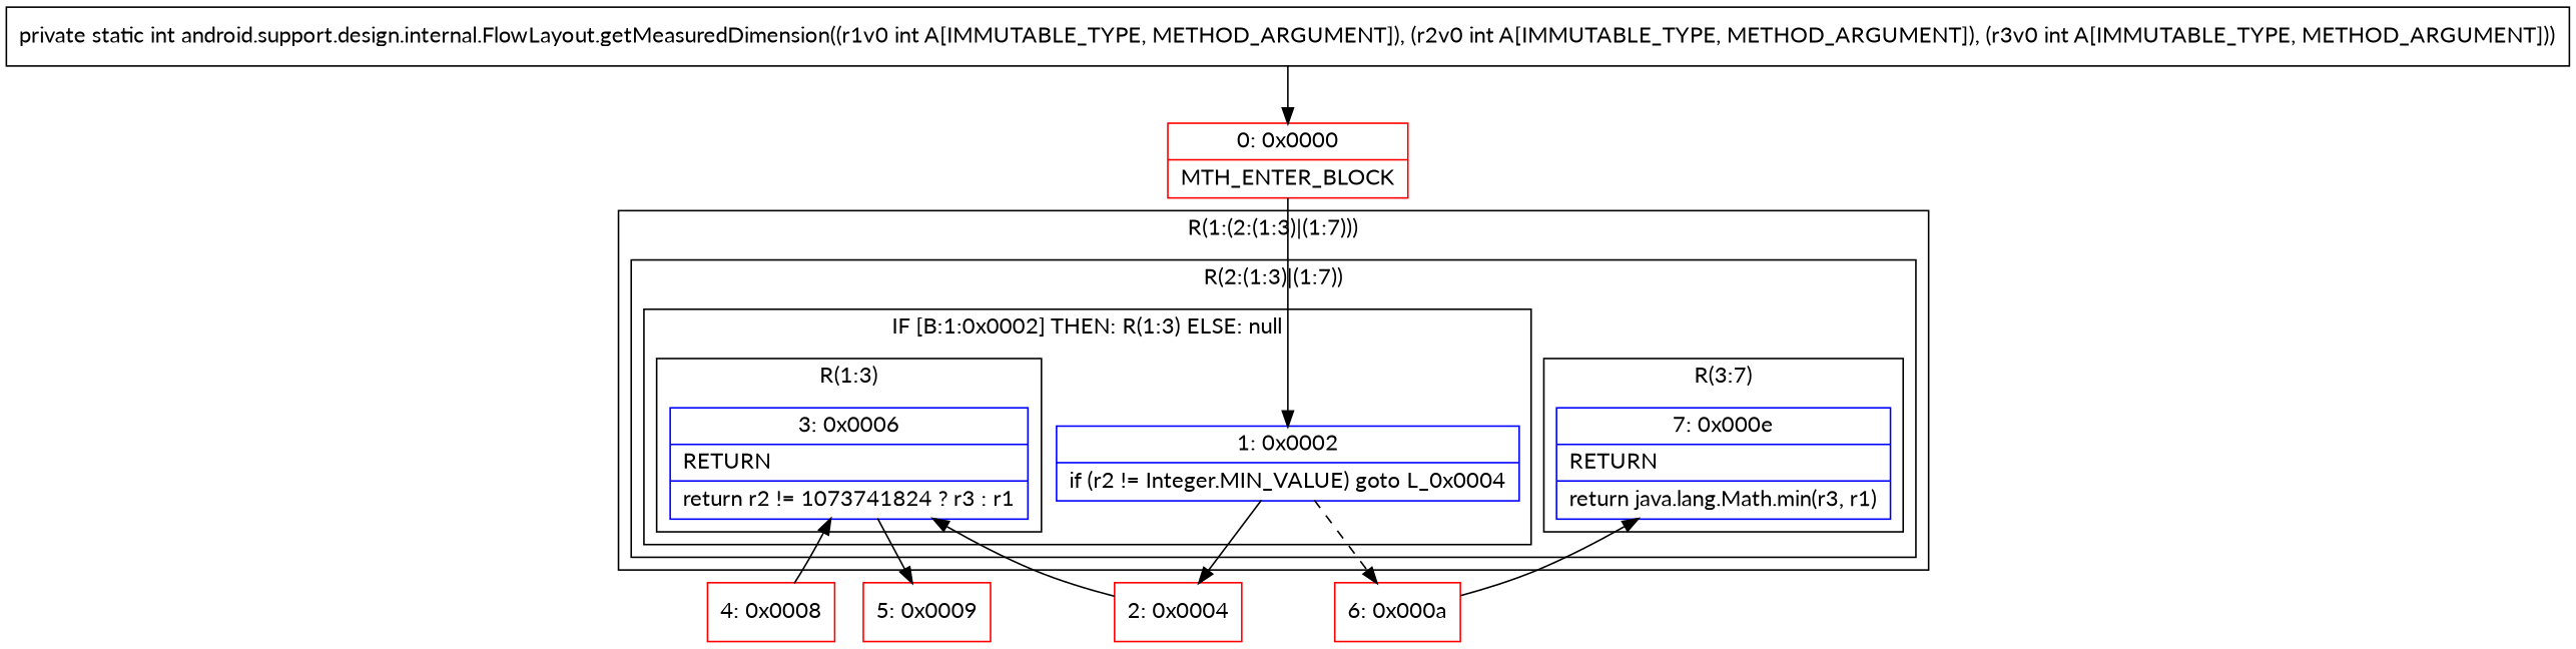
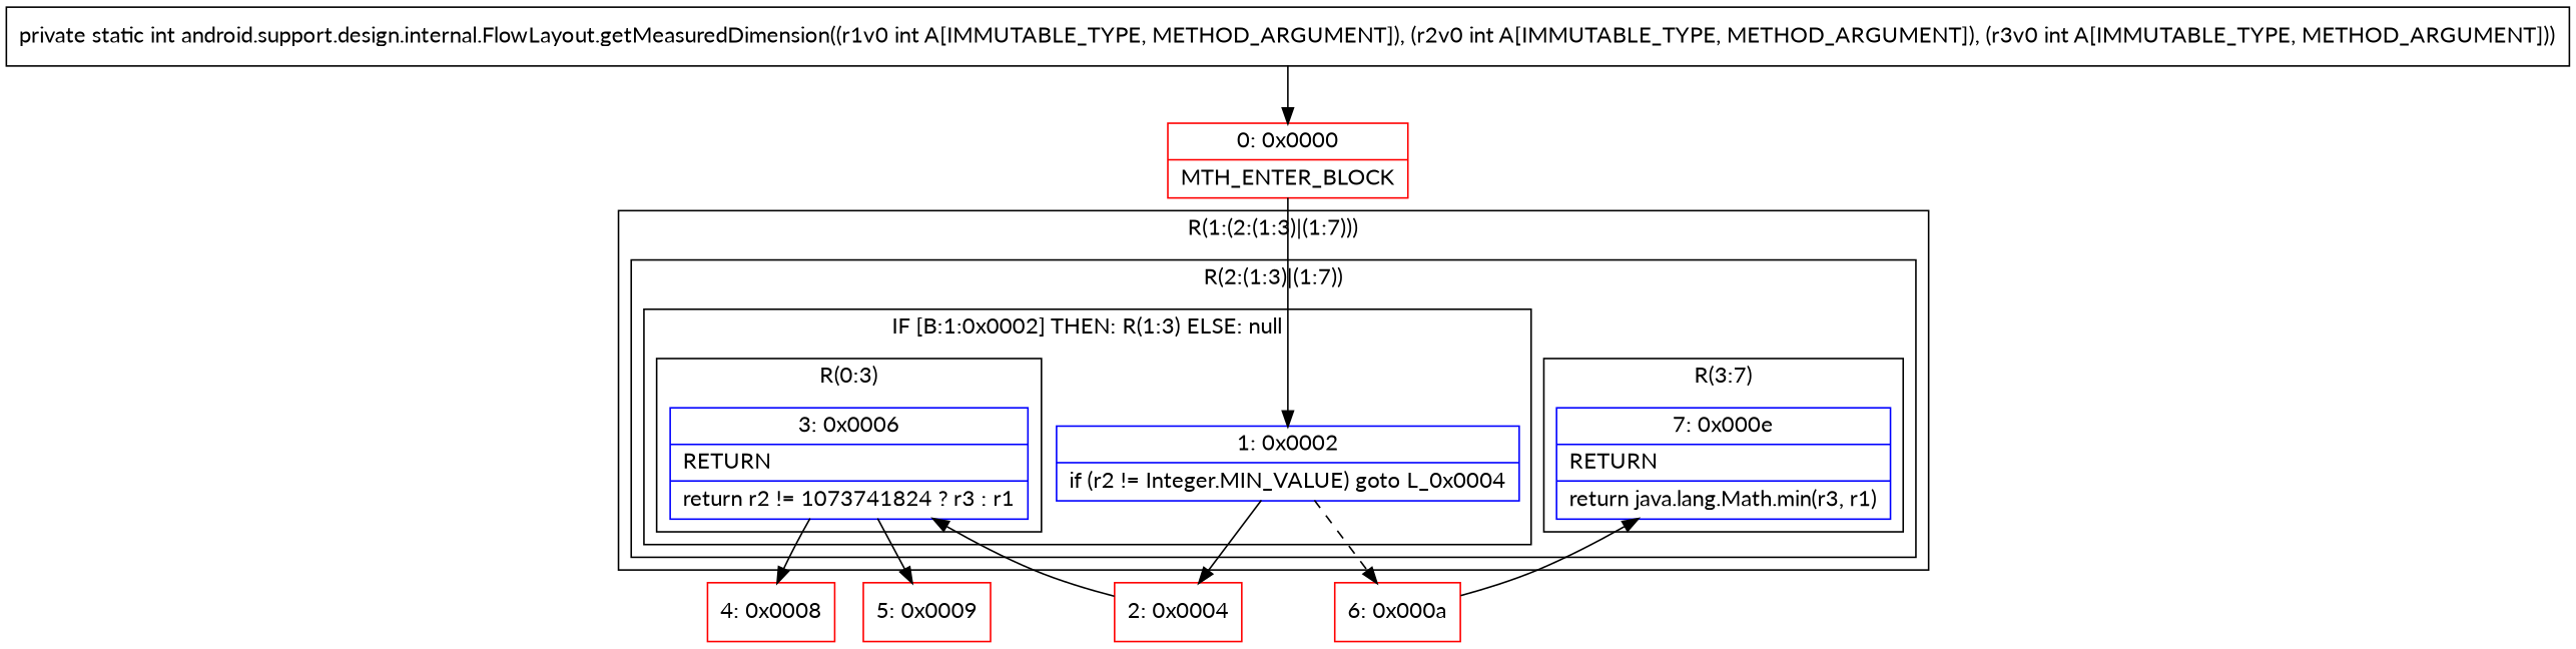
  digraph {
    fontname=Lato
    node [color=red fontname=Lato shape=record]
    edge [fontname=Lato]
    n1 [color=blue label="{3\:\ 0x0006|RETURN\l|return r2 != 1073741824 ? r3 : r1\l}"]
    n2 [color=blue label="{1\:\ 0x0002|if (r2 != Integer.MIN_VALUE) goto L_0x0004\l}"]
    n3 [color=blue label="{7\:\ 0x000e|RETURN\l|return java.lang.Math.min(r3, r1)\l}"]
    n4 [label="{4\:\ 0x0008}"]
    n5 [label="{5\:\ 0x0009}"]
    n6 [label="{2\:\ 0x0004}"]
    n7 [label="{6\:\ 0x000a}"]
    n8 [label="{0\:\ 0x0000|MTH_ENTER_BLOCK\l}"]
    n9 [label="{private static int android.support.design.internal.FlowLayout.getMeasuredDimension((r1v0 int A[IMMUTABLE_TYPE, METHOD_ARGUMENT]), (r2v0 int A[IMMUTABLE_TYPE, METHOD_ARGUMENT]), (r3v0 int A[IMMUTABLE_TYPE, METHOD_ARGUMENT])) }" color=""]
    subgraph cluster_1 {
      label="R(1:(2:(1:3)|(1:7)))"
      subgraph cluster_2 {
        label="R(2:(1:3)|(1:7))"
        subgraph cluster_3 {
          label="IF [B:1:0x0002] THEN: R(1:3) ELSE: null"
          n2
          subgraph cluster_4 {
-           label="R(1:3)"
+           label="R(0:3)"
            n1
          }
        }
        subgraph cluster_5 {
          label="R(3:7)"
          n3
        }
      }
    }
-   n4 -> n1
+   n1 -> n4
    n1 -> n5
    n2 -> n6
    n2 -> n7 [style=dashed]
    n6 -> n1
    n7 -> n3
    n8 -> n2
    n9 -> n8
  }
